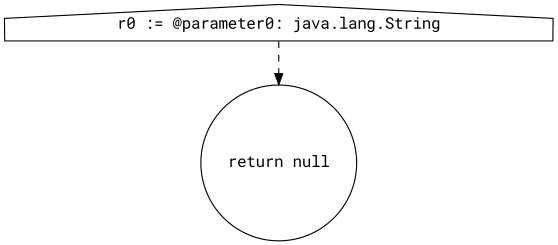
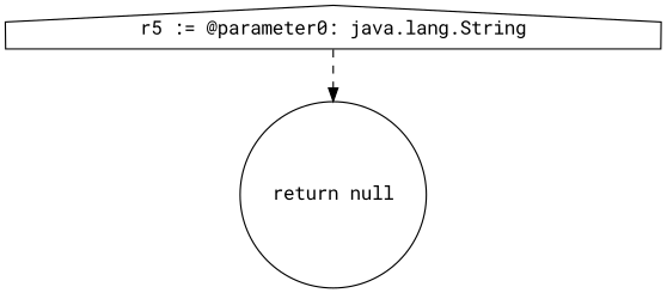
  digraph {
    fontname="Roboto Mono"
    node [fontname="Roboto Mono"]
-   "r0 := @parameter0: java.lang.String" [shape=house]
+   "r0 := @parameter0: java.lang.String" [shape=house label="r5 := @parameter0: java.lang.String"]
    "return null" [shape=circle]
    "r0 := @parameter0: java.lang.String" -> "return null" [style=dashed fontname="Roboto Mono"]
  }
